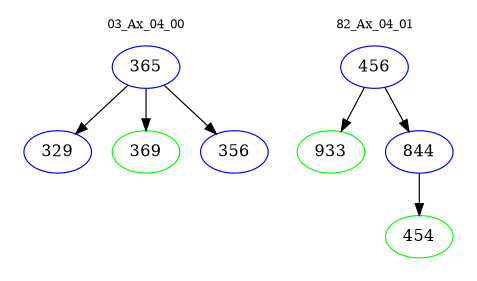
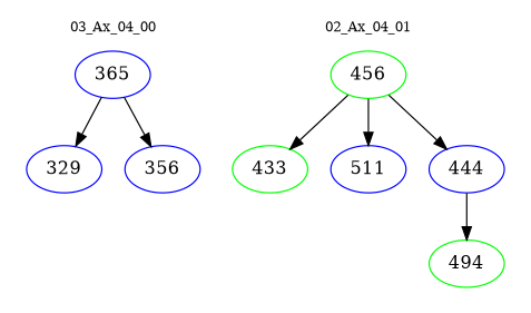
  digraph {
    node [color=blue]
    edge [color=black]
    n1 [label=365]
    n2 [label=329]
-   n3 [color=green label=369]
    n4 [label=356]
-   n5 [label=456]
-   n6 [color=green label=933]
-   n8 [label=844]
-   n9 [color=green label=454]
+   n5 [color=green label=456]
+   n6 [color=green label=433]
+   n7 [label=511]
+   n8 [label=444]
+   n9 [color=green label=494]
    subgraph cluster_1 {
      color=white
      fontsize=10
      label="03_Ax_04_00"
      n1
      n2
-     n3
      n4
    }
    subgraph cluster_2 {
      color=white
      fontsize=10
-     label="82_Ax_04_01"
+     label="02_Ax_04_01"
      n5
      n6
+     n7
      n8
      n9
    }
    n1 -> n2
-   n1 -> n3
    n1 -> n4
    n5 -> n6
+   n5 -> n7
    n5 -> n8
    n8 -> n9
  }
